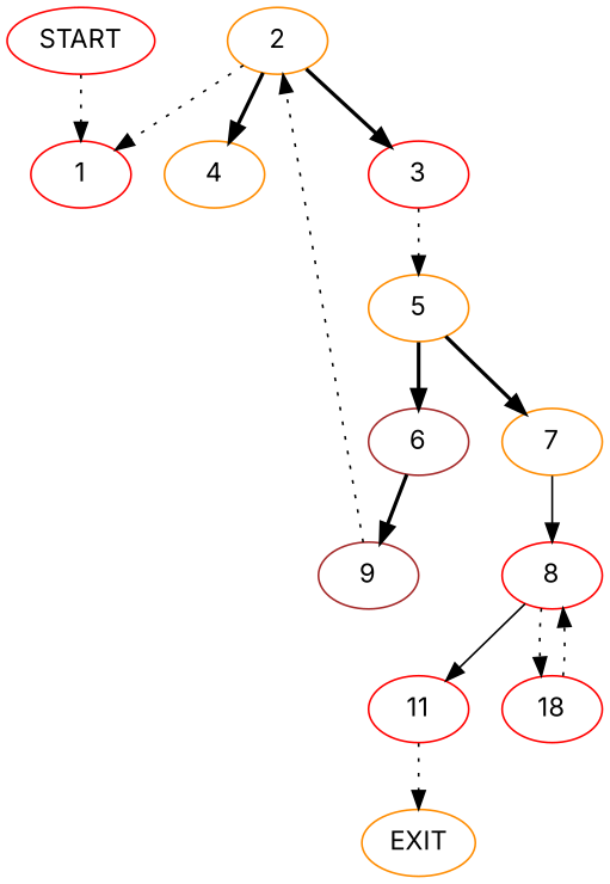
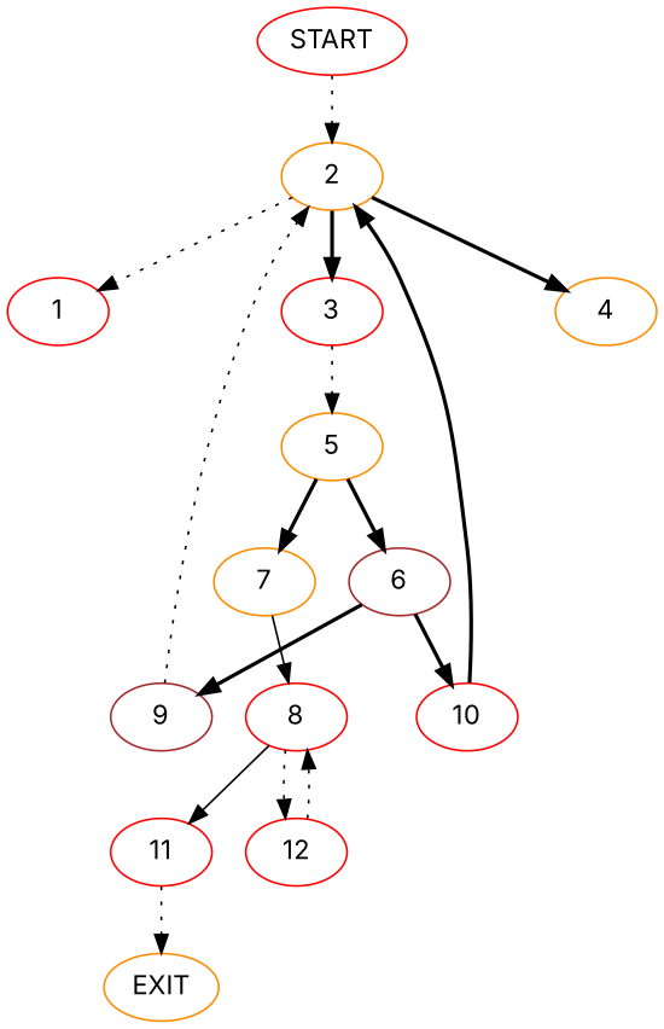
  digraph {
    fontname=Inter
    node [color=red fontname=Inter]
    edge [fontname=Inter style=dotted]
    n1 [label=START]
    1
    n3 [color=darkorange label=EXIT]
    2 [color=darkorange]
    3
    4 [color=darkorange]
    5 [color=darkorange]
    6 [color=brown]
    7 [color=darkorange]
    9 [color=brown]
+   10
    8
    11
-   12 [label=18]
-   n1 -> 1
+   12
+   n1 -> 2
    2 -> 1
    2 -> 3 [style=bold]
    2 -> 4 [style=bold]
    3 -> 5
    5 -> 6 [style=bold]
    5 -> 7 [style=bold]
    6 -> 9 [style=bold]
+   6 -> 10 [style=bold]
    7 -> 8 [style=solid]
    9 -> 2
+   10 -> 2 [style=bold]
    8 -> 11 [style=solid]
    8 -> 12
    11 -> n3
    12 -> 8
  }
